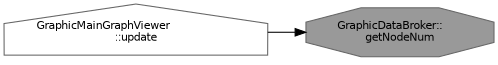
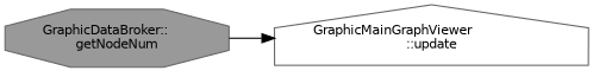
  digraph {
    rankdir=RL
    node [fontname=Helvetica fontsize=10 style=filled]
    n1 [color=gray40 fillcolor=grey60 fontcolor=black height=0.2 label="GraphicDataBroker::\lgetNodeNum" shape=octagon width=0.4]
    n2 [color=grey40 fillcolor=white height=0.2 label="GraphicMainGraphViewer\l::update" shape=house width=0.4]
-   n1 -> n2 [color=black dir=back fontname=Helvetica fontsize=10 labelfontname=Helvetica labelfontsize=10 style=solid]
+   n2 -> n1 [color=black dir=back fontname=Helvetica fontsize=10 labelfontname=Helvetica labelfontsize=10 style=solid]
  }
